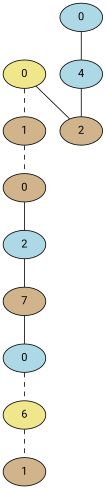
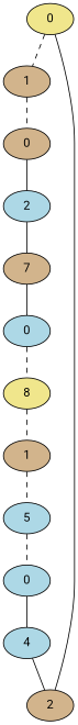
  graph {
    fontname=Roboto
    node [fillcolor=tan fontname=Roboto style=filled]
    edge [fontname=Roboto style=dashed]
    n1 [fillcolor=khaki label=0]
    n2 [label=1]
    n3 [label=2]
    n4 [label=0]
    n5 [fillcolor=lightblue label=2]
    n6 [label=7]
    n7 [fillcolor=lightblue label=0]
-   n8 [fillcolor=khaki label=6]
+   n8 [fillcolor=khaki label=8]
    n9 [label=1]
+   n10 [fillcolor=lightblue label=5]
    n11 [fillcolor=lightblue label=0]
    n12 [fillcolor=lightblue label=4]
    n1 -- n2
    n1 -- n3 [style=solid]
    n2 -- n4
    n4 -- n5 [style=solid]
    n5 -- n6 [style=solid]
    n6 -- n7 [style=solid]
    n7 -- n8
    n8 -- n9
+   n9 -- n10
+   n10 -- n11
    n11 -- n12 [style=solid]
    n12 -- n3 [style=solid]
  }
